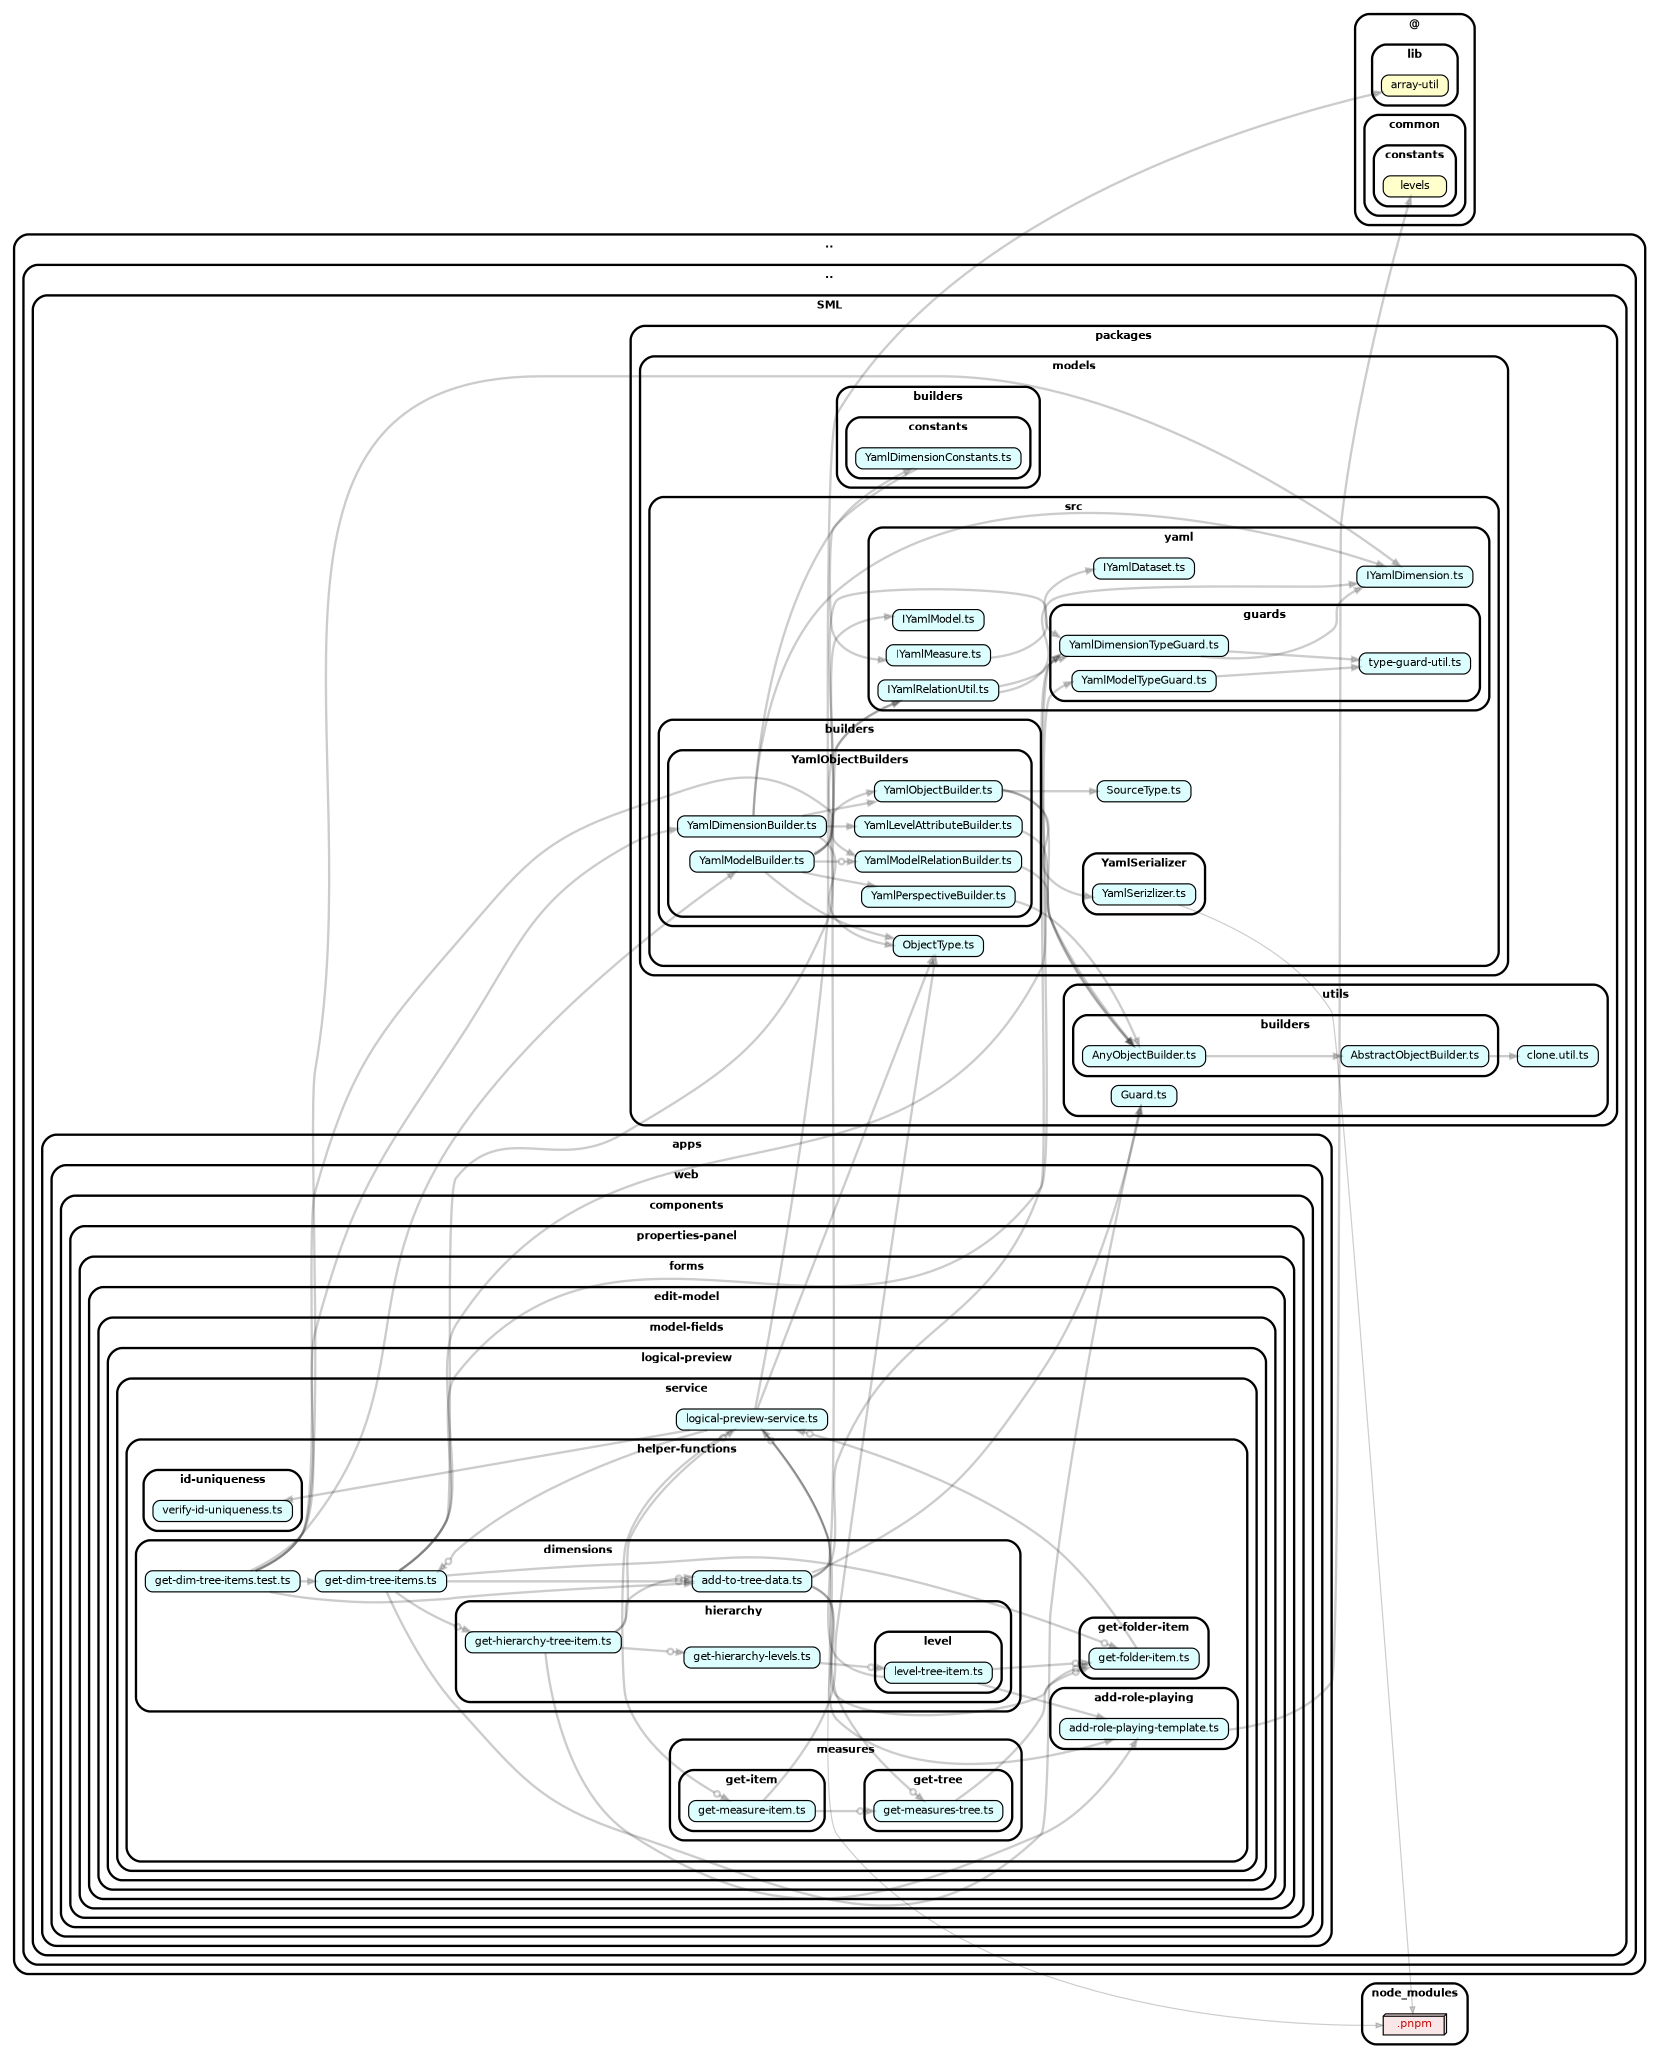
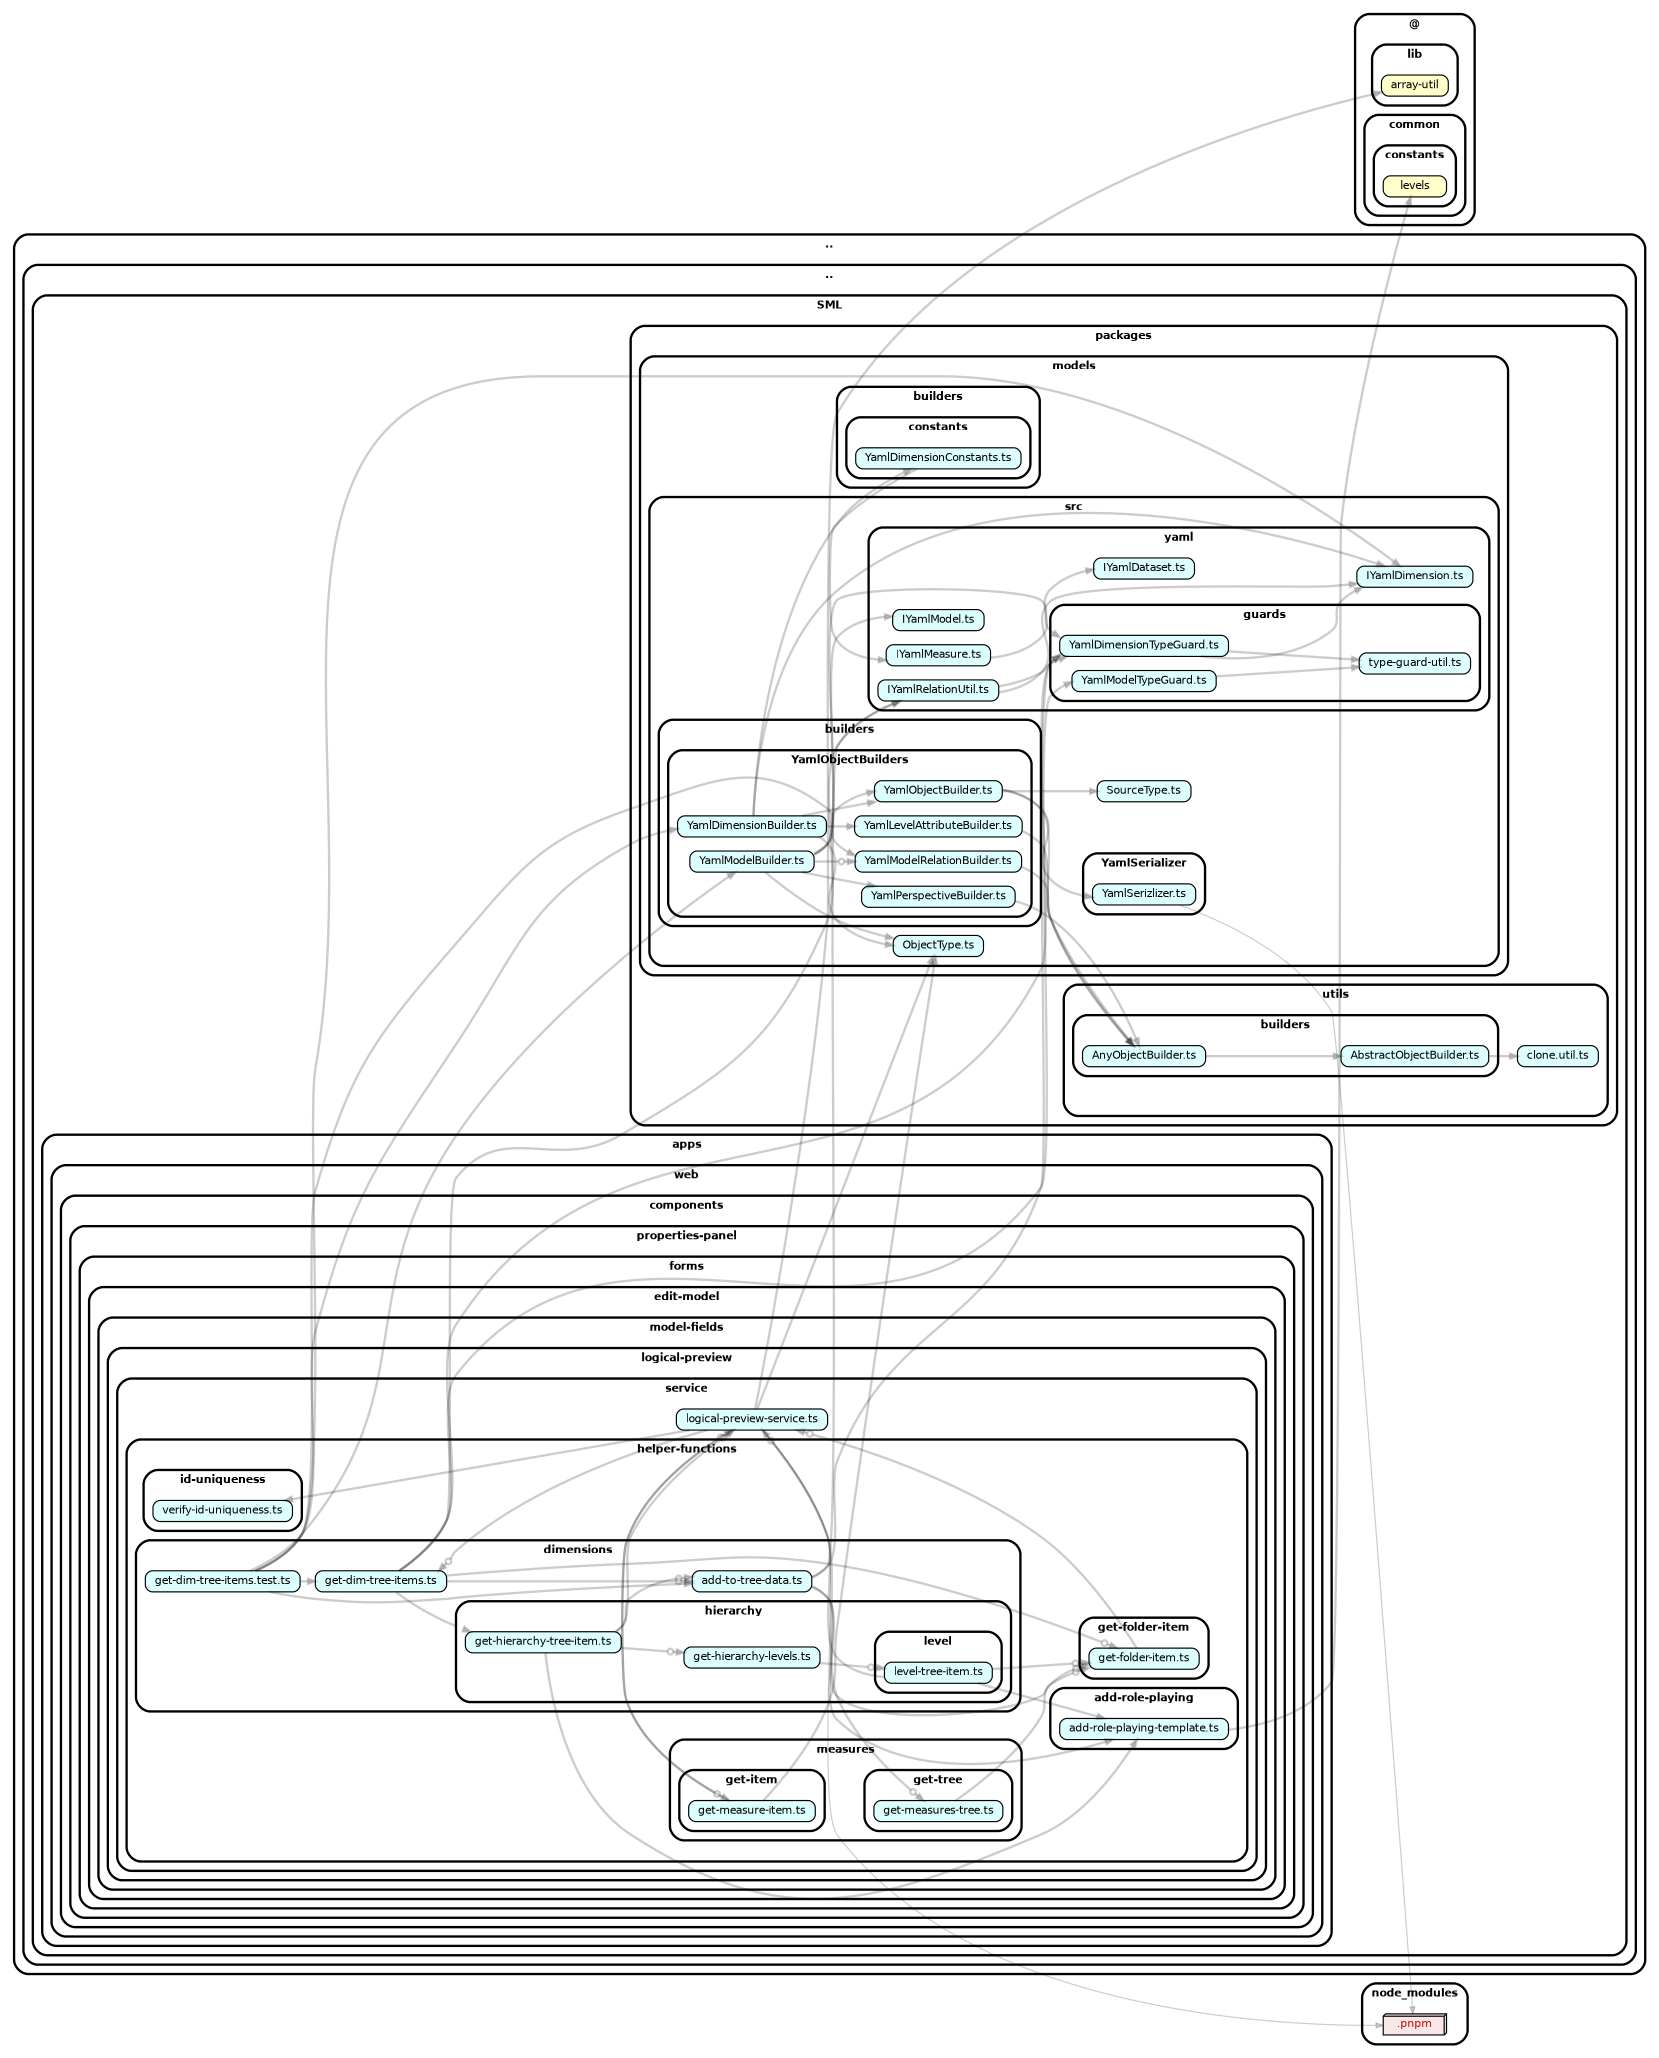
  strict digraph {
    compound=true
    fillcolor="#ffffff"
    fontname="Helvetica-bold"
    fontsize=9
    nodesep=0.16
    rankdir=LR
    ranksep=0.18
    splines=true
    style="rounded,bold,filled"
    node [color=black fillcolor="#ddfeff" fontcolor=black fontname=Helvetica fontsize=9 shape=box style="rounded, filled"]
    edge [arrowhead=normal arrowsize=0.6 color="#00000033" fontname=Helvetica fontsize=9 penwidth=2.0]
    n1 [height=0.2 label=<add-role-playing-template.ts>]
    n2 [height=0.2 label=<level-tree-item.ts>]
    n3 [height=0.2 label=<get-hierarchy-tree-item.ts>]
    n4 [height=0.2 label=<get-hierarchy-levels.ts>]
    n5 [height=0.2 label=<add-to-tree-data.ts>]
    n6 [height=0.2 label=<get-dim-tree-items.test.ts>]
    n7 [height=0.2 label=<get-dim-tree-items.ts>]
    n8 [height=0.2 label=<get-folder-item.ts>]
    n9 [height=0.2 label=<verify-id-uniqueness.ts>]
    n10 [height=0.2 label=<get-measures-tree.ts>]
    n11 [height=0.2 label=<get-measure-item.ts>]
    n12 [height=0.2 label=<logical-preview-service.ts>]
    n13 [height=0.2 label=<YamlSerizlizer.ts>]
    n14 [height=0.2 label=<YamlDimensionTypeGuard.ts>]
    n15 [height=0.2 label=<YamlModelTypeGuard.ts>]
    n16 [height=0.2 label=<type-guard-util.ts>]
    n17 [height=0.2 label=<IYamlRelationUtil.ts>]
    n18 [height=0.2 label=<IYamlDimension.ts>]
    n19 [height=0.2 label=<IYamlMeasure.ts>]
    n20 [height=0.2 label=<IYamlModel.ts>]
    n21 [height=0.2 label=<IYamlDataset.ts>]
    n22 [height=0.2 label=<YamlDimensionBuilder.ts>]
    n23 [height=0.2 label=<YamlModelBuilder.ts>]
    n24 [height=0.2 label=<YamlModelRelationBuilder.ts>]
    n25 [height=0.2 label=<YamlLevelAttributeBuilder.ts>]
    n26 [height=0.2 label=<YamlObjectBuilder.ts>]
    n27 [height=0.2 label=<YamlPerspectiveBuilder.ts>]
    n28 [height=0.2 label=<ObjectType.ts>]
    n29 [height=0.2 label=<SourceType.ts>]
    n30 [height=0.2 label=<YamlDimensionConstants.ts>]
    n31 [height=0.2 label=<AnyObjectBuilder.ts>]
    n32 [height=0.2 label=<AbstractObjectBuilder.ts>]
-   n33 [height=0.2 label=<Guard.ts>]
    n34 [height=0.2 label=<clone.util.ts>]
    n35 [fillcolor="#ffffcc" height=0.2 label=levels]
    n36 [fillcolor="#ffffcc" height=0.2 label=<array-util>]
    n37 [fillcolor="#c40b0a1a" fontcolor="#c40b0a" height=0.2 label=<.pnpm> shape=box3d]
    subgraph cluster_1 {
      label=".."
      subgraph cluster_2 {
        label=".."
        subgraph cluster_3 {
          label=SML
          subgraph cluster_4 {
            label=apps
            subgraph cluster_5 {
              label=web
              subgraph cluster_6 {
                label=components
                subgraph cluster_7 {
                  label="properties-panel"
                  subgraph cluster_8 {
                    label=forms
                    subgraph cluster_9 {
                      label="edit-model"
                      subgraph cluster_10 {
                        label="model-fields"
                        subgraph cluster_11 {
                          label="logical-preview"
                          subgraph cluster_12 {
                            label=service
                            n12
                            subgraph cluster_13 {
                              label="helper-functions"
                              subgraph cluster_14 {
                                label="add-role-playing"
                                n1
                              }
                              subgraph cluster_15 {
                                label=dimensions
                                n5
                                n6
                                n7
                                subgraph cluster_16 {
                                  label=hierarchy
                                  n3
                                  n4
                                  subgraph cluster_17 {
                                    label=level
                                    n2
                                  }
                                }
                              }
                              subgraph cluster_18 {
                                label="get-folder-item"
                                n8
                              }
                              subgraph cluster_19 {
                                label="id-uniqueness"
                                n9
                              }
                              subgraph cluster_20 {
                                label=measures
                                subgraph cluster_21 {
                                  label="get-tree"
                                  n10
                                }
                                subgraph cluster_22 {
                                  label="get-item"
                                  n11
                                }
                              }
                            }
                          }
                        }
                      }
                    }
                  }
                }
              }
            }
          }
          subgraph cluster_23 {
            label=packages
            subgraph cluster_24 {
              label=models
              subgraph cluster_25 {
                label=src
                n28
                n29
                subgraph cluster_26 {
                  label=YamlSerializer
                  n13
                }
                subgraph cluster_27 {
                  label=yaml
                  n17
                  n18
                  n19
                  n20
                  n21
                  subgraph cluster_28 {
                    label=guards
                    n14
                    n15
                    n16
                  }
                }
                subgraph cluster_29 {
                  label=builders
                  subgraph cluster_30 {
                    label=YamlObjectBuilders
                    n22
                    n23
                    n24
                    n25
                    n26
                    n27
                  }
                }
              }
              subgraph cluster_31 {
                label=builders
                subgraph cluster_32 {
                  label=constants
                  n30
                }
              }
            }
            subgraph cluster_33 {
              label=utils
-             n33
              n34
              subgraph cluster_34 {
                label=builders
                n31
                n32
              }
            }
          }
        }
      }
    }
    subgraph cluster_35 {
      label="@"
      subgraph cluster_36 {
        label=common
        subgraph cluster_37 {
          label=constants
          n35
        }
      }
      subgraph cluster_38 {
        label=lib
        n36
      }
    }
    subgraph cluster_39 {
      label=node_modules
      n37
    }
    n1 -> n35
    n2 -> n1
    n2 -> n8 [arrowhead=normalnoneodot]
    n2 -> n12 [arrowhead=normalnoneodot]
    n3 -> n1
    n3 -> n4 [arrowhead=normalnoneodot]
    n3 -> n5 [arrowhead=normalnoneodot]
    n3 -> n12 [arrowhead=normalnoneodot]
    n4 -> n2 [arrowhead=normalnoneodot]
    n5 -> n1
    n5 -> n8 [arrowhead=normalnoneodot]
    n5 -> n14
    n5 -> n17
-   n5 -> n33
    n6 -> n5
    n6 -> n7
    n6 -> n18
    n6 -> n22
    n6 -> n23
    n6 -> n24
-   n7 -> n3 [arrowhead=normalnoneodot]
+   n7 -> n3
    n7 -> n5 [arrowhead=normalnoneodot]
    n7 -> n8 [arrowhead=normalnoneodot]
    n7 -> n14
    n7 -> n15
    n7 -> n17
-   n7 -> n33
    n8 -> n12 [arrowhead=normalnoneodot]
    n10 -> n8 [arrowhead=normalnoneodot]
-   n11 -> n10 [arrowhead=normalnoneodot]
+   n11 -> n12 [arrowhead=normalnoneodot]
    n11 -> n28
    n12 -> n7 [arrowhead=normalnoneodot]
    n12 -> n9
    n12 -> n10 [arrowhead=normalnoneodot]
    n12 -> n11 [arrowhead=normalnoneodot]
    n12 -> n28
    n12 -> n36
    n12 -> n37 [penwidth=1.0]
    n13 -> n37 [penwidth=1.0]
    n14 -> n16
    n14 -> n18
    n15 -> n16
    n17 -> n14
    n17 -> n18
    n19 -> n21
    n22 -> n18
    n22 -> n25
    n22 -> n26
    n22 -> n28
    n22 -> n30
    n23 -> n14
    n23 -> n20
    n23 -> n24 [arrowhead=normalnoneodot]
    n23 -> n26
    n23 -> n27
    n23 -> n28
    n24 -> n31
    n25 -> n31
    n26 -> n13
    n26 -> n29
    n26 -> n31
    n27 -> n31
    n30 -> n19
    n31 -> n32
    n32 -> n34
  }
